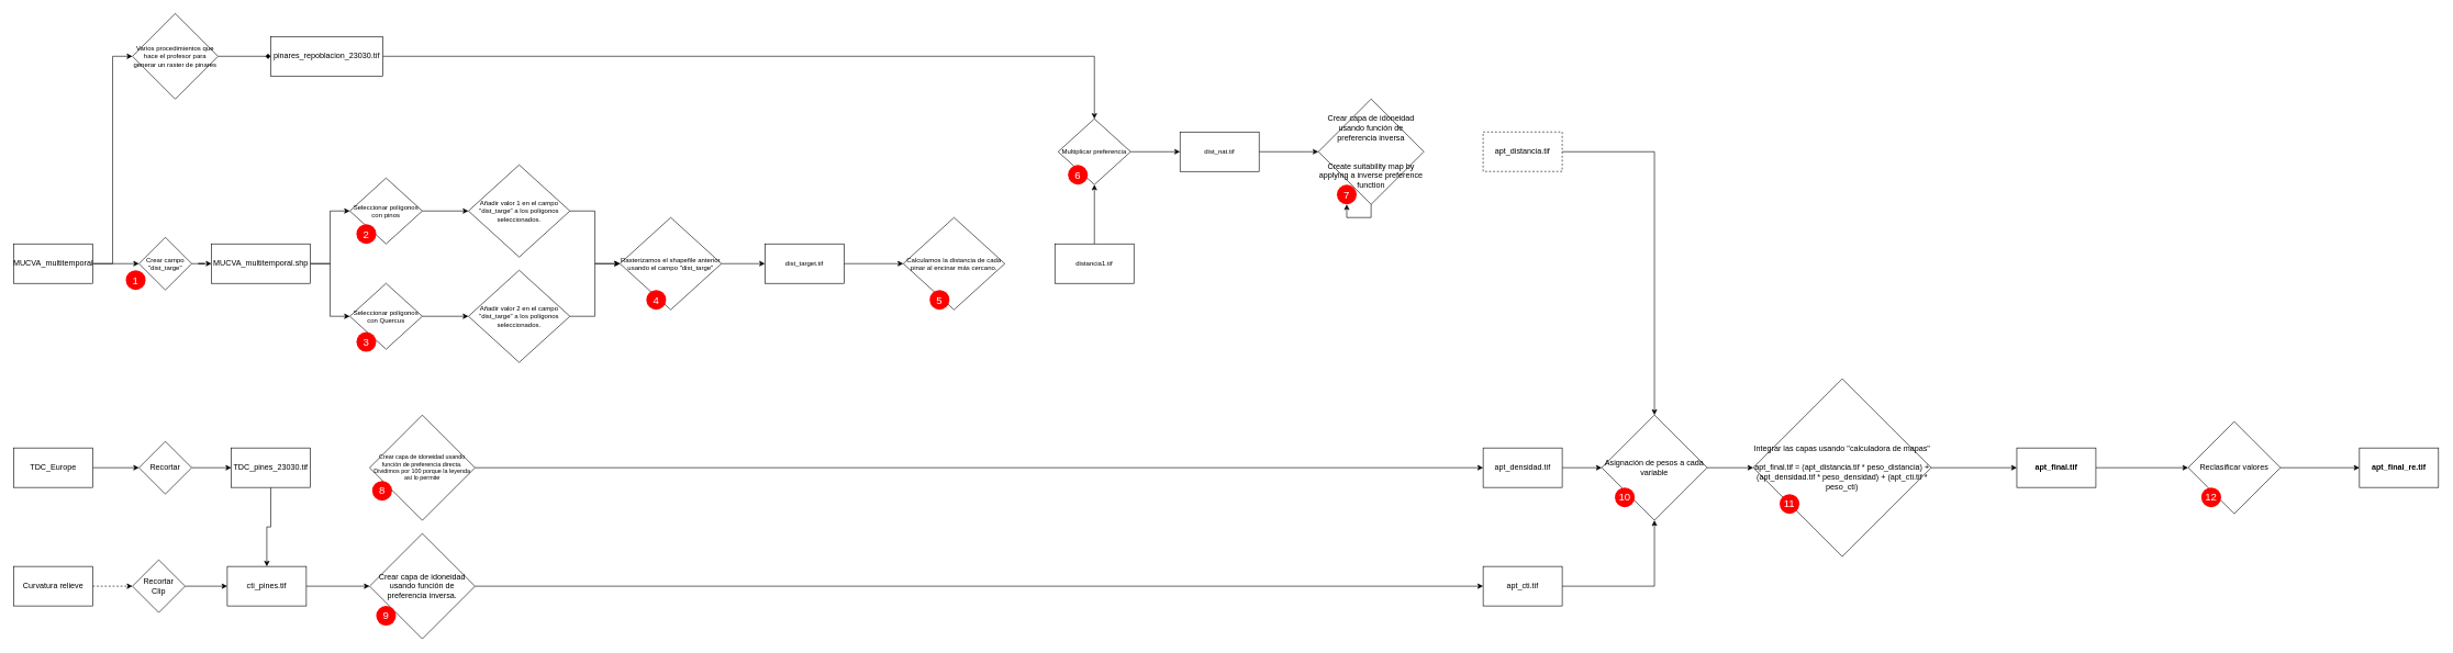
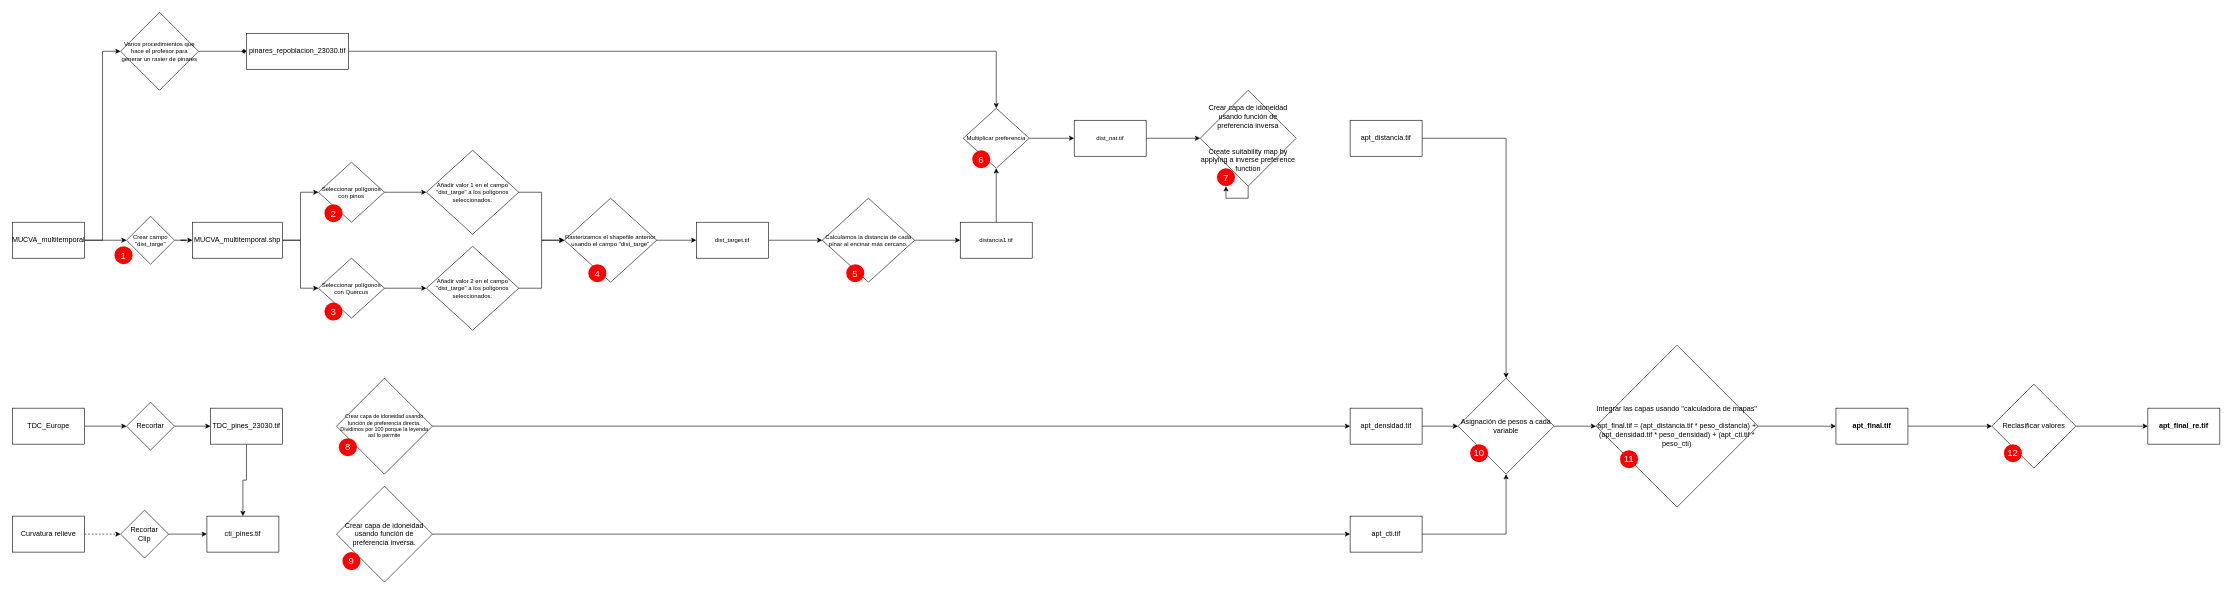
  <mxCell id="0" />
  <mxCell id="1" parent="0" />
  <mxCell id="2" style="edgeStyle=orthogonalEdgeStyle;rounded=0;orthogonalLoop=1;jettySize=auto;html=1;fontSize=10;" parent="1" source="4" target="18" edge="1"><mxGeometry relative="1" as="geometry" /></mxCell>
  <mxCell id="3" style="edgeStyle=orthogonalEdgeStyle;rounded=0;orthogonalLoop=1;jettySize=auto;html=1;entryX=0;entryY=0.5;entryDx=0;entryDy=0;fontSize=10;" parent="1" source="4" target="39" edge="1"><mxGeometry relative="1" as="geometry" /></mxCell>
  <mxCell id="4" value="MUCVA_multitemporal" style="rounded=0;whiteSpace=wrap;html=1;" parent="1" vertex="1"><mxGeometry x="20" y="370" width="120" height="60" as="geometry" /></mxCell>
  <mxCell id="5" style="edgeStyle=orthogonalEdgeStyle;rounded=0;orthogonalLoop=1;jettySize=auto;html=1;fontSize=10;" parent="1" source="6" target="16" edge="1"><mxGeometry relative="1" as="geometry" /></mxCell>
  <mxCell id="6" value="TDC_pines_23030.tif" style="rounded=0;whiteSpace=wrap;html=1;" parent="1" vertex="1"><mxGeometry x="350" y="680" width="120" height="60" as="geometry" /></mxCell>
  <mxCell id="7" style="edgeStyle=orthogonalEdgeStyle;rounded=0;orthogonalLoop=1;jettySize=auto;html=1;" parent="1" source="8" target="10" edge="1"><mxGeometry relative="1" as="geometry" /></mxCell>
  <mxCell id="8" value="&lt;div&gt;TDC_Europe&lt;/div&gt;" style="rounded=0;whiteSpace=wrap;html=1;" parent="1" vertex="1"><mxGeometry x="20" y="680" width="120" height="60" as="geometry" /></mxCell>
  <mxCell id="9" style="edgeStyle=orthogonalEdgeStyle;rounded=0;orthogonalLoop=1;jettySize=auto;html=1;exitX=1;exitY=0.5;exitDx=0;exitDy=0;" parent="1" source="10" target="6" edge="1"><mxGeometry relative="1" as="geometry" /></mxCell>
  <mxCell id="10" value="Recortar" style="rhombus;whiteSpace=wrap;html=1;" parent="1" vertex="1"><mxGeometry x="210" y="670" width="80" height="80" as="geometry" /></mxCell>
  <mxCell id="11" style="edgeStyle=orthogonalEdgeStyle;rounded=0;orthogonalLoop=1;jettySize=auto;html=1;entryX=0;entryY=0.5;entryDx=0;entryDy=0;dashed=1;" parent="1" source="12" target="14" edge="1"><mxGeometry relative="1" as="geometry" /></mxCell>
  <mxCell id="12" value="Curvatura relieve" style="rounded=0;whiteSpace=wrap;html=1;" parent="1" vertex="1"><mxGeometry x="20" y="860" width="120" height="60" as="geometry" /></mxCell>
  <mxCell id="13" style="edgeStyle=orthogonalEdgeStyle;rounded=0;orthogonalLoop=1;jettySize=auto;html=1;" parent="1" source="14" target="16" edge="1"><mxGeometry relative="1" as="geometry" /></mxCell>
  <mxCell id="14" value="Recortar&lt;br&gt;&lt;div&gt;Clip&lt;/div&gt;" style="rhombus;whiteSpace=wrap;html=1;" parent="1" vertex="1"><mxGeometry x="200" y="850" width="80" height="80" as="geometry" /></mxCell>
- <mxCell id="15" style="edgeStyle=orthogonalEdgeStyle;rounded=0;orthogonalLoop=1;jettySize=auto;html=1;fontSize=10;" parent="1" source="16" target="51" edge="1"><mxGeometry relative="1" as="geometry" /></mxCell>
  <mxCell id="16" value="&lt;div&gt;cti_pines.tif&lt;/div&gt;" style="rounded=0;whiteSpace=wrap;html=1;" parent="1" vertex="1"><mxGeometry x="344" y="860" width="120" height="60" as="geometry" /></mxCell>
  <mxCell id="17" style="edgeStyle=orthogonalEdgeStyle;rounded=0;orthogonalLoop=1;jettySize=auto;html=1;entryX=0;entryY=0.5;entryDx=0;entryDy=0;fontSize=10;" parent="1" source="18" target="21" edge="1"><mxGeometry relative="1" as="geometry" /></mxCell>
  <mxCell id="18" value="&lt;div style=&quot;font-size: 10px&quot;&gt;Crear campo &quot;dist_targe&quot;&lt;/div&gt;" style="rhombus;whiteSpace=wrap;html=1;fontSize=10;" parent="1" vertex="1"><mxGeometry x="210" y="360" width="80" height="80" as="geometry" /></mxCell>
  <mxCell id="19" style="edgeStyle=orthogonalEdgeStyle;rounded=0;orthogonalLoop=1;jettySize=auto;html=1;entryX=0;entryY=0.5;entryDx=0;entryDy=0;fontSize=10;" parent="1" source="21" target="23" edge="1"><mxGeometry relative="1" as="geometry" /></mxCell>
  <mxCell id="20" style="edgeStyle=orthogonalEdgeStyle;rounded=0;orthogonalLoop=1;jettySize=auto;html=1;entryX=0;entryY=0.5;entryDx=0;entryDy=0;fontSize=10;" parent="1" source="21" target="26" edge="1"><mxGeometry relative="1" as="geometry" /></mxCell>
  <mxCell id="21" value="&lt;div&gt;MUCVA_multitemporal.shp&lt;/div&gt;" style="rounded=0;whiteSpace=wrap;html=1;" parent="1" vertex="1"><mxGeometry x="320" y="370" width="150" height="60" as="geometry" /></mxCell>
  <mxCell id="22" style="edgeStyle=orthogonalEdgeStyle;rounded=0;orthogonalLoop=1;jettySize=auto;html=1;entryX=0;entryY=0.5;entryDx=0;entryDy=0;fontSize=10;" parent="1" source="23" target="25" edge="1"><mxGeometry relative="1" as="geometry" /></mxCell>
  <mxCell id="23" value="&lt;div&gt;Seleccionar polígonos con pinos&lt;/div&gt;" style="rhombus;whiteSpace=wrap;html=1;fontSize=10;" parent="1" vertex="1"><mxGeometry x="530" width="110" height="100" as="geometry" y="270" /></mxCell>
  <mxCell id="24" style="edgeStyle=orthogonalEdgeStyle;rounded=0;orthogonalLoop=1;jettySize=auto;html=1;entryX=0;entryY=0.5;entryDx=0;entryDy=0;fontSize=10;" parent="1" source="25" target="31" edge="1"><mxGeometry relative="1" as="geometry" /></mxCell>
  <mxCell id="25" value="&lt;div&gt;Añadir valor 1 en el campo &quot;dist_targe&quot; a los polígonos seleccionados.&lt;/div&gt;" style="rhombus;whiteSpace=wrap;html=1;fontSize=10;" parent="1" vertex="1"><mxGeometry x="710" y="250" width="154" height="140" as="geometry" /></mxCell>
  <mxCell id="26" value="&lt;div&gt;Seleccionar polígonos con Quercus&lt;/div&gt;" style="rhombus;whiteSpace=wrap;html=1;fontSize=10;" parent="1" vertex="1"><mxGeometry x="530" y="430" width="110" height="100" as="geometry" /></mxCell>
  <mxCell id="27" style="edgeStyle=orthogonalEdgeStyle;rounded=0;orthogonalLoop=1;jettySize=auto;html=1;entryX=0;entryY=0.5;entryDx=0;entryDy=0;fontSize=10;" parent="1" source="26" target="29" edge="1"><mxGeometry relative="1" as="geometry" /></mxCell>
  <mxCell id="28" style="edgeStyle=orthogonalEdgeStyle;rounded=0;orthogonalLoop=1;jettySize=auto;html=1;fontSize=10;" parent="1" source="29" target="31" edge="1"><mxGeometry relative="1" as="geometry" /></mxCell>
  <mxCell id="29" value="&lt;div&gt;Añadir valor 2 en el campo &quot;dist_targe&quot; a los polígonos seleccionados.&lt;/div&gt;" style="rhombus;whiteSpace=wrap;html=1;fontSize=10;" parent="1" vertex="1"><mxGeometry x="710" y="410" width="154" height="140" as="geometry" /></mxCell>
  <mxCell id="30" style="edgeStyle=orthogonalEdgeStyle;rounded=0;orthogonalLoop=1;jettySize=auto;html=1;entryX=0;entryY=0.5;entryDx=0;entryDy=0;fontSize=10;" parent="1" source="31" target="33" edge="1"><mxGeometry relative="1" as="geometry" /></mxCell>
  <mxCell id="31" value="&lt;div&gt;Rasterizamos el shapefile anterior usando el campo &quot;dist_targe&quot;&lt;/div&gt;" style="rhombus;whiteSpace=wrap;html=1;fontSize=10;" parent="1" vertex="1"><mxGeometry x="940" y="330" width="154" height="140" as="geometry" /></mxCell>
  <mxCell id="32" style="edgeStyle=orthogonalEdgeStyle;rounded=0;orthogonalLoop=1;jettySize=auto;html=1;fontSize=10;" parent="1" source="33" target="35" edge="1"><mxGeometry relative="1" as="geometry" /></mxCell>
  <mxCell id="33" value="dist_target.tif" style="rounded=0;whiteSpace=wrap;html=1;fontSize=10;" parent="1" vertex="1"><mxGeometry x="1160" y="370" width="120" height="60" as="geometry" /></mxCell>
+ <mxCell id="34" style="edgeStyle=orthogonalEdgeStyle;rounded=0;orthogonalLoop=1;jettySize=auto;html=1;fontSize=10;" parent="1" source="35" target="37" edge="1"><mxGeometry relative="1" as="geometry" /></mxCell>
  <mxCell id="35" value="&lt;div&gt;Calculamos la distancia de cada pinar al encinar más cercano.&lt;/div&gt;" style="rhombus;whiteSpace=wrap;html=1;fontSize=10;" parent="1" vertex="1"><mxGeometry x="1370" y="330" width="154" height="140" as="geometry" /></mxCell>
  <mxCell id="36" style="edgeStyle=orthogonalEdgeStyle;rounded=0;orthogonalLoop=1;jettySize=auto;html=1;entryX=0.5;entryY=1;entryDx=0;entryDy=0;fontSize=10;" parent="1" source="37" target="43" edge="1"><mxGeometry relative="1" as="geometry" /></mxCell>
  <mxCell id="37" value="&lt;div&gt;distancia1.tif&lt;/div&gt;" style="rounded=0;whiteSpace=wrap;html=1;fontSize=10;" parent="1" vertex="1"><mxGeometry x="1600" y="370" width="120" height="60" as="geometry" /></mxCell>
  <mxCell id="38" style="edgeStyle=orthogonalEdgeStyle;rounded=0;orthogonalLoop=1;jettySize=auto;html=1;entryX=0;entryY=0.5;entryDx=0;entryDy=0;fontSize=10;endArrow=diamond;" parent="1" source="39" target="41" edge="1"><mxGeometry relative="1" as="geometry" /></mxCell>
  <mxCell id="39" value="&lt;div&gt;Varios procedimientos que hace el profesor para generar un raster de pinares&lt;/div&gt;" style="rhombus;whiteSpace=wrap;html=1;fontSize=10;" parent="1" vertex="1"><mxGeometry x="200" y="20" width="130" height="130" as="geometry" /></mxCell>
  <mxCell id="40" style="edgeStyle=orthogonalEdgeStyle;rounded=0;orthogonalLoop=1;jettySize=auto;html=1;entryX=0.5;entryY=0;entryDx=0;entryDy=0;fontSize=10;" parent="1" source="41" target="43" edge="1"><mxGeometry relative="1" as="geometry" /></mxCell>
  <mxCell id="41" value="&lt;div&gt;pinares_repoblacion_23030.tif&lt;/div&gt;" style="rounded=0;whiteSpace=wrap;html=1;" parent="1" vertex="1"><mxGeometry x="410" y="55" width="170" height="60" as="geometry" /></mxCell>
  <mxCell id="42" style="edgeStyle=orthogonalEdgeStyle;rounded=0;orthogonalLoop=1;jettySize=auto;html=1;fontSize=10;" parent="1" source="43" target="45" edge="1"><mxGeometry relative="1" as="geometry" /></mxCell>
  <mxCell id="43" value="&lt;div&gt;Multiplicar preferencia&lt;/div&gt;" style="rhombus;whiteSpace=wrap;html=1;fontSize=10;" parent="1" vertex="1"><mxGeometry x="1605" y="180" width="110" height="100" as="geometry" /></mxCell>
  <mxCell id="44" style="edgeStyle=orthogonalEdgeStyle;rounded=0;orthogonalLoop=1;jettySize=auto;html=1;entryX=0;entryY=0.5;entryDx=0;entryDy=0;fontSize=10;" parent="1" source="45" target="55" edge="1"><mxGeometry relative="1" as="geometry" /></mxCell>
  <mxCell id="45" value="&lt;div&gt;dist_nat.tif&lt;/div&gt;" style="rounded=0;whiteSpace=wrap;html=1;fontSize=10;" parent="1" vertex="1"><mxGeometry x="1790" y="200" width="120" height="60" as="geometry" /></mxCell>
  <mxCell id="46" style="edgeStyle=orthogonalEdgeStyle;rounded=0;orthogonalLoop=1;jettySize=auto;html=1;entryX=0;entryY=0.5;entryDx=0;entryDy=0;fontSize=10;" parent="1" source="47" target="49" edge="1"><mxGeometry relative="1" as="geometry" /></mxCell>
  <mxCell id="47" value="Crear capa de idoneidad usando función de preferencia directa. Dividimos por 100 porque la leyenda así lo permite" style="rhombus;whiteSpace=wrap;html=1;fontSize=9;" parent="1" vertex="1"><mxGeometry x="560" y="630" width="160" height="160" as="geometry" /></mxCell>
  <mxCell id="48" style="edgeStyle=orthogonalEdgeStyle;rounded=0;orthogonalLoop=1;jettySize=auto;html=1;entryX=0;entryY=0.5;entryDx=0;entryDy=0;fontSize=10;" parent="1" source="49" target="59" edge="1"><mxGeometry relative="1" as="geometry" /></mxCell>
  <mxCell id="49" value="apt_densidad.tif" style="rounded=0;whiteSpace=wrap;html=1;" parent="1" vertex="1"><mxGeometry x="2250" y="680" width="120" height="60" as="geometry" /></mxCell>
  <mxCell id="50" style="edgeStyle=orthogonalEdgeStyle;rounded=0;orthogonalLoop=1;jettySize=auto;html=1;entryX=0;entryY=0.5;entryDx=0;entryDy=0;fontSize=10;" parent="1" source="51" target="53" edge="1"><mxGeometry relative="1" as="geometry" /></mxCell>
  <mxCell id="51" value="Crear capa de idoneidad usando función de preferencia inversa." style="rhombus;whiteSpace=wrap;html=1;" parent="1" vertex="1"><mxGeometry x="560" y="810" width="160" height="160" as="geometry" /></mxCell>
  <mxCell id="52" style="edgeStyle=orthogonalEdgeStyle;rounded=0;orthogonalLoop=1;jettySize=auto;html=1;entryX=0.5;entryY=1;entryDx=0;entryDy=0;fontSize=10;" parent="1" source="53" target="59" edge="1"><mxGeometry relative="1" as="geometry" /></mxCell>
  <mxCell id="53" value="apt_cti.tif" style="rounded=0;whiteSpace=wrap;html=1;" parent="1" vertex="1"><mxGeometry x="2250" y="860" width="120" height="60" as="geometry" /></mxCell>
  <mxCell id="54" style="edgeStyle=orthogonalEdgeStyle;rounded=0;orthogonalLoop=1;jettySize=auto;html=1;fontSize=10;" parent="1" source="55" target="70" edge="1"><mxGeometry relative="1" as="geometry" /></mxCell>
  <mxCell id="55" value="Crear capa de idoneidad usando función de preferencia inversa&lt;br&gt;&lt;br&gt;&lt;br&gt;Create suitability map by applying a inverse preference function" style="rhombus;whiteSpace=wrap;html=1;" parent="1" vertex="1"><mxGeometry x="2000" y="150" width="160" height="160" as="geometry" /></mxCell>
  <mxCell id="56" style="edgeStyle=orthogonalEdgeStyle;rounded=0;orthogonalLoop=1;jettySize=auto;html=1;entryX=0.5;entryY=0;entryDx=0;entryDy=0;fontSize=10;" parent="1" source="57" target="59" edge="1"><mxGeometry relative="1" as="geometry" /></mxCell>
- <mxCell id="57" value="apt_distancia.tif" style="rounded=0;whiteSpace=wrap;html=1;dashed=1;" parent="1" vertex="1"><mxGeometry x="2250" y="200" width="120" height="60" as="geometry" /></mxCell>
+ <mxCell id="57" value="apt_distancia.tif" style="rounded=0;whiteSpace=wrap;html=1;" parent="1" vertex="1"><mxGeometry x="2250" y="200" width="120" height="60" as="geometry" /></mxCell>
  <mxCell id="58" style="edgeStyle=orthogonalEdgeStyle;rounded=0;orthogonalLoop=1;jettySize=auto;html=1;entryX=0;entryY=0.5;entryDx=0;entryDy=0;fontSize=10;" parent="1" source="59" target="61" edge="1"><mxGeometry relative="1" as="geometry" /></mxCell>
  <mxCell id="59" value="Asignación de pesos a cada variable" style="rhombus;whiteSpace=wrap;html=1;" parent="1" vertex="1"><mxGeometry x="2430" y="630" width="160" height="160" as="geometry" /></mxCell>
  <mxCell id="60" style="edgeStyle=orthogonalEdgeStyle;rounded=0;orthogonalLoop=1;jettySize=auto;html=1;fontSize=10;" parent="1" source="61" target="63" edge="1"><mxGeometry relative="1" as="geometry" /></mxCell>
  <mxCell id="61" value="Integrar las capas usando &quot;calculadora de mapas&quot;&lt;br&gt;&lt;div&gt;&lt;br&gt;&lt;/div&gt;&lt;div&gt;apt_final.tif = (apt_distancia.tif * peso_distancia) + (apt_densidad.tif * peso_densidad) + (apt_cti.tif * peso_cti)&lt;br&gt;&lt;/div&gt;" style="rhombus;whiteSpace=wrap;html=1;" parent="1" vertex="1"><mxGeometry x="2660" y="575" width="270" height="270" as="geometry" /></mxCell>
  <mxCell id="62" style="edgeStyle=orthogonalEdgeStyle;rounded=0;orthogonalLoop=1;jettySize=auto;html=1;entryX=0;entryY=0.5;entryDx=0;entryDy=0;fontSize=16;fontColor=#FFFFFF;" parent="1" source="63" target="76" edge="1"><mxGeometry relative="1" as="geometry" /></mxCell>
  <mxCell id="63" value="&lt;div&gt;apt_final.tif&lt;/div&gt;" style="rounded=0;whiteSpace=wrap;html=1;fontStyle=1" parent="1" vertex="1"><mxGeometry x="3060" y="680" width="120" height="60" as="geometry" /></mxCell>
  <mxCell id="64" value="1" style="ellipse;whiteSpace=wrap;html=1;aspect=fixed;fillColor=#FF0000;strokeColor=none;fontSize=16;fontColor=#FFFFFF;" parent="1" vertex="1"><mxGeometry x="190" y="410" width="30" height="30" as="geometry" /></mxCell>
  <mxCell id="65" value="2" style="ellipse;whiteSpace=wrap;html=1;aspect=fixed;fillColor=#FF0000;strokeColor=none;fontSize=16;fontColor=#FFFFFF;" parent="1" vertex="1"><mxGeometry x="540" y="340" width="30" height="30" as="geometry" /></mxCell>
  <mxCell id="66" value="3" style="ellipse;whiteSpace=wrap;html=1;aspect=fixed;fillColor=#FF0000;strokeColor=none;fontSize=16;fontColor=#FFFFFF;" parent="1" vertex="1"><mxGeometry x="540" y="504" width="30" height="30" as="geometry" /></mxCell>
  <mxCell id="67" value="4" style="ellipse;whiteSpace=wrap;html=1;aspect=fixed;fillColor=#FF0000;strokeColor=none;fontSize=16;fontColor=#FFFFFF;" parent="1" vertex="1"><mxGeometry x="980" y="440" width="30" height="30" as="geometry" /></mxCell>
  <mxCell id="68" value="5" style="ellipse;whiteSpace=wrap;html=1;aspect=fixed;fillColor=#FF0000;strokeColor=none;fontSize=16;fontColor=#FFFFFF;" parent="1" vertex="1"><mxGeometry x="1410" y="440" width="30" height="30" as="geometry" /></mxCell>
  <mxCell id="69" value="6" style="ellipse;whiteSpace=wrap;html=1;aspect=fixed;fillColor=#FF0000;strokeColor=none;fontSize=16;fontColor=#FFFFFF;" parent="1" vertex="1"><mxGeometry x="1620" y="250" width="30" height="30" as="geometry" /></mxCell>
  <mxCell id="70" value="7" style="ellipse;whiteSpace=wrap;html=1;aspect=fixed;fillColor=#FF0000;strokeColor=none;fontSize=16;fontColor=#FFFFFF;" parent="1" vertex="1"><mxGeometry x="2028" y="280" width="30" height="30" as="geometry" /></mxCell>
  <mxCell id="71" value="8" style="ellipse;whiteSpace=wrap;html=1;aspect=fixed;fillColor=#FF0000;strokeColor=none;fontSize=16;fontColor=#FFFFFF;" parent="1" vertex="1"><mxGeometry x="564" y="730" width="30" height="30" as="geometry" /></mxCell>
  <mxCell id="72" value="9" style="ellipse;whiteSpace=wrap;html=1;aspect=fixed;fillColor=#FF0000;strokeColor=none;fontSize=16;fontColor=#FFFFFF;" parent="1" vertex="1"><mxGeometry x="570" y="920" width="30" height="30" as="geometry" /></mxCell>
  <mxCell id="73" value="10" style="ellipse;whiteSpace=wrap;html=1;aspect=fixed;fillColor=#FF0000;strokeColor=none;fontSize=16;fontColor=#FFFFFF;" parent="1" vertex="1"><mxGeometry x="2450" y="740" width="30" height="30" as="geometry" /></mxCell>
  <mxCell id="74" value="11" style="ellipse;whiteSpace=wrap;html=1;aspect=fixed;fillColor=#FF0000;strokeColor=none;fontSize=16;fontColor=#FFFFFF;" parent="1" vertex="1"><mxGeometry x="2700" y="750" width="30" height="30" as="geometry" /></mxCell>
  <mxCell id="75" style="edgeStyle=orthogonalEdgeStyle;rounded=0;orthogonalLoop=1;jettySize=auto;html=1;fontSize=12;fontColor=#FFFFFF;" parent="1" source="76" target="78" edge="1"><mxGeometry relative="1" as="geometry" /></mxCell>
  <mxCell id="76" value="Reclasificar valores" style="rhombus;whiteSpace=wrap;html=1;fontSize=12;" parent="1" vertex="1"><mxGeometry x="3320" y="640" width="140" height="140" as="geometry" /></mxCell>
  <mxCell id="77" value="12" style="ellipse;whiteSpace=wrap;html=1;aspect=fixed;fillColor=#FF0000;strokeColor=none;fontSize=16;fontColor=#FFFFFF;" parent="1" vertex="1"><mxGeometry x="3340" y="740" width="30" height="30" as="geometry" /></mxCell>
  <mxCell id="78" value="&lt;div&gt;apt_final_re.tif&lt;/div&gt;" style="rounded=0;whiteSpace=wrap;html=1;fontStyle=1" parent="1" vertex="1"><mxGeometry x="3580" y="680" width="120" height="60" as="geometry" /></mxCell>
